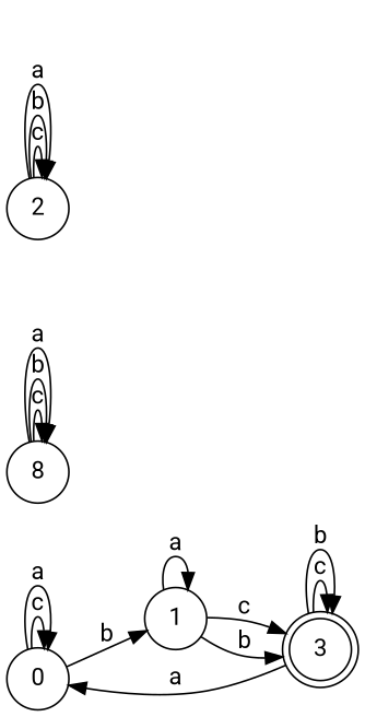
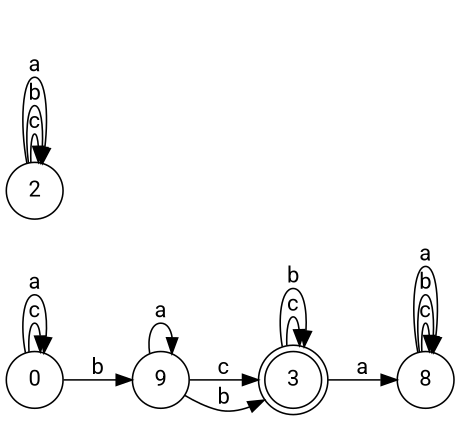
  digraph {
    fontname=Roboto
    rankdir=LR
    node [fontname=Roboto shape=circle]
    edge [fontname=Roboto]
    n1 [label=0]
-   n2 [label=1]
+   n2 [label=9]
    n3 [label=3 shape=doublecircle]
    n4 [label=8]
    n5 [label=2]
    n1 -> n1 [label=c]
    n1 -> n1 [label=a]
    n1 -> n2 [label=b]
    n2 -> n2 [label=a]
    n2 -> n3 [label=c]
    n2 -> n3 [label=b]
    n3 -> n3 [label=c]
    n3 -> n3 [label=b]
-   n3 -> n1 [label=a]
+   n3 -> n4 [label=a]
    n4 -> n4 [label=c]
    n4 -> n4 [label=b]
    n4 -> n4 [label=a]
    n5 -> n5 [label=c]
    n5 -> n5 [label=b]
    n5 -> n5 [label=a]
  }
